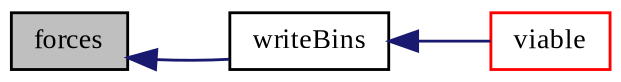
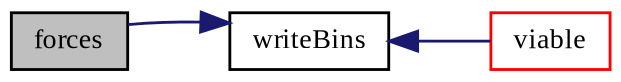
  digraph {
    fontname="Liberation Serif"
    rankdir=LR
    node [color=black fontname="Liberation Serif" fontsize=10 shape=record]
    edge [color=midnightblue dir=back fontname="Liberation Serif" fontsize=10 labelfontname=Helvetica labelfontsize=10 style=solid]
    n1 [fillcolor=grey75 fontcolor=black height=0.2 label=forces style=filled width=0.4]
    n2 [height=0.2 label=writeBins width=0.4]
    n3 [color=red height=0.2 label=viable width=0.4]
-   n1 -> n2
+   n2 -> n1
    n2 -> n3
  }
